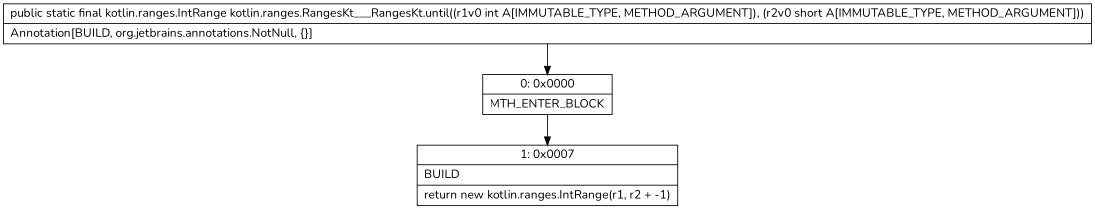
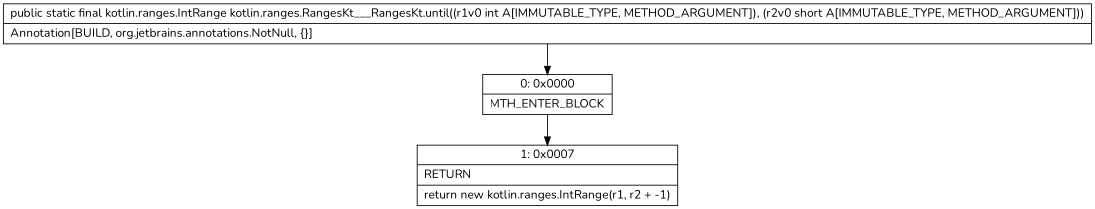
  digraph {
    fontname=Nunito
    node [shape=record fontname=Nunito]
    edge [fontname=Nunito]
    n1 [label="{0\:\ 0x0000|MTH_ENTER_BLOCK\l}"]
-   n2 [label="{1\:\ 0x0007|BUILD\l|return new kotlin.ranges.IntRange(r1, r2 + \-1)\l}"]
+   n2 [label="{1\:\ 0x0007|RETURN\l|return new kotlin.ranges.IntRange(r1, r2 + \-1)\l}"]
    n3 [label="{public static final kotlin.ranges.IntRange kotlin.ranges.RangesKt___RangesKt.until((r1v0 int A[IMMUTABLE_TYPE, METHOD_ARGUMENT]), (r2v0 short A[IMMUTABLE_TYPE, METHOD_ARGUMENT]))  | Annotation[BUILD, org.jetbrains.annotations.NotNull, \{\}]\l}"]
    n1 -> n2
    n3 -> n1
  }
